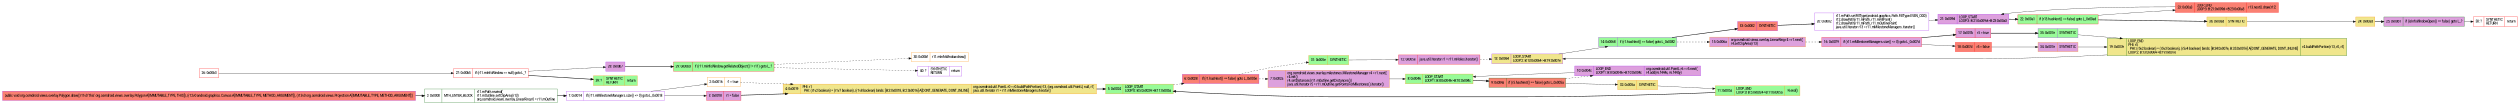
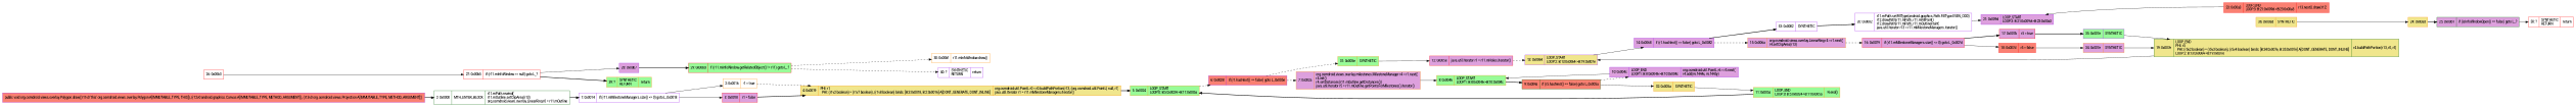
  digraph {
    fontname="Roboto Condensed"
    rankdir=LR
    node [color=darkorange fillcolor=plum fontname="Roboto Condensed" shape=record style=filled]
    edge [fontname="Roboto Condensed" style=solid]
    n1 [color=darkgreen fillcolor=white label="{0\:\ 0x0000|MTH_ENTER_BLOCK\l|r11.mPath.rewind()\lr11.mOutline.setClipArea(r13)\lorg.osmdroid.views.overlay.LinearRing r0 = r11.mOutline\l}"]
    n2 [color=purple fillcolor=white label="{1\:\ 0x0014|if (r11.mMilestoneManagers.size() \<= 0) goto L_0x0018\l}"]
    n3 [fillcolor=white label="{2\:\ 0x0016|r1 = true\l}"]
    n4 [color=red label="{3\:\ 0x0018|r1 = false\l}"]
    n5 [fillcolor=khaki label="{4\:\ 0x0019|PHI: r1 \l  PHI: (r1v2 boolean) = (r1v7 boolean), (r1v8 boolean) binds: [B:3:0x0018, B:2:0x0016] A[DONT_GENERATE, DONT_INLINE]\l|org.osmdroid.util.PointL r0 = r0.buildPathPortion(r13, (org.osmdroid.util.PointL) null, r1)\ljava.util.Iterator r1 = r11.mMilestoneManagers.iterator()\l}"]
    n6 [fillcolor=palegreen label="{5\:\ 0x0024|LOOP_START\lLOOP:0: B:5:0x0024\-\>B:11:0x005a\l}"]
    n7 [color=purple fillcolor=salmon label="{6\:\ 0x0028|if (r1.hasNext() == false) goto L_0x005e\l}"]
    n8 [label="{7\:\ 0x002a|org.osmdroid.views.overlay.milestones.MilestoneManager r4 = r1.next()\lr4.init()\lr4.setDistances(r11.mOutline.getDistances())\ljava.util.Iterator r5 = r11.mOutline.getPointsForMilestones().iterator()\l}"]
    n9 [fillcolor=palegreen label="{31\:\ 0x005e|SYNTHETIC\l}"]
    n10 [fillcolor=palegreen label="{8\:\ 0x0046|LOOP_START\lLOOP:1: B:8:0x0046\-\>B:10:0x004c\l}"]
    n11 [color=red label="{12\:\ 0x005e|java.util.Iterator r1 = r11.mHoles.iterator()\l}"]
    n12 [color=darkgreen fillcolor=salmon label="{9\:\ 0x004a|if (r5.hasNext() == false) goto L_0x005a\l}"]
    n13 [color=purple label="{10\:\ 0x004c|LOOP_END\lLOOP:1: B:8:0x0046\-\>B:10:0x004c\l|org.osmdroid.util.PointL r6 = r5.next()\lr4.add(r6.f444x, r6.f445y)\l}"]
    n14 [fillcolor=khaki label="{32\:\ 0x005a|SYNTHETIC\l}"]
    n15 [fillcolor=palegreen label="{11\:\ 0x005a|LOOP_END\lLOOP:0: B:5:0x0024\-\>B:11:0x005a\l|r4.end()\l}"]
    n16 [color=purple fillcolor=khaki label="{13\:\ 0x0064|LOOP_START\lLOOP:2: B:13:0x0064\-\>B:19:0x007e\l}"]
-   n17 [color=purple fillcolor=palegreen label="{14\:\ 0x0068|if (r1.hasNext() == false) goto L_0x0082\l}"]
+   n17 [color=purple label="{14\:\ 0x0068|if (r1.hasNext() == false) goto L_0x0082\l}"]
    n18 [label="{15\:\ 0x006a|org.osmdroid.views.overlay.LinearRing r4 = r1.next()\lr4.setClipArea(r13)\l}"]
-   n19 [color=purple fillcolor=salmon label="{33\:\ 0x0082|SYNTHETIC\l}"]
+   n19 [color=purple fillcolor=white label="{33\:\ 0x0082|SYNTHETIC\l}"]
    n20 [color=red label="{16\:\ 0x0079|if (r11.mMilestoneManagers.size() \<= 0) goto L_0x007d\l}"]
    n21 [color=purple fillcolor=white label="{20\:\ 0x0082|r11.mPath.setFillType(android.graphics.Path.FillType.EVEN_ODD)\lr12.drawPath(r11.mPath, r11.mFillPaint)\lr12.drawPath(r11.mPath, r11.mOutlinePaint)\ljava.util.Iterator r13 = r11.mMilestoneManagers.iterator()\l}"]
    n22 [color=red label="{17\:\ 0x007b|r5 = true\l}"]
    n23 [color=red fillcolor=salmon label="{18\:\ 0x007d|r5 = false\l}"]
    n24 [color=purple fillcolor=palegreen label="{35\:\ 0x007e|SYNTHETIC\l}"]
    n25 [label="{34\:\ 0x007e|SYNTHETIC\l}"]
    n26 [color=darkgreen fillcolor=khaki label="{19\:\ 0x007e|LOOP_END\lPHI: r5 \l  PHI: (r5v2 boolean) = (r5v3 boolean), (r5v4 boolean) binds: [B:34:0x007e, B:35:0x007e] A[DONT_GENERATE, DONT_INLINE]\lLOOP:2: B:13:0x0064\-\>B:19:0x007e\l|r4.buildPathPortion(r13, r0, r5)\l}"]
    n27 [color=purple label="{21\:\ 0x009d|LOOP_START\lLOOP:3: B:21:0x009d\-\>B:23:0x00a3\l}"]
-   n28 [color=red fillcolor=palegreen label="{22\:\ 0x00a1|if (r13.hasNext() == false) goto L_0x00ad\l}"]
    n29 [color=red fillcolor=salmon label="{23\:\ 0x00a3|LOOP_END\lLOOP:3: B:21:0x009d\-\>B:23:0x00a3\l|r13.next().draw(r12)\l}"]
    n30 [fillcolor=khaki label="{36\:\ 0x00ad|SYNTHETIC\l}"]
    n31 [fillcolor=khaki label="{24\:\ 0x00ad}"]
    n32 [color=darkgreen label="{25\:\ 0x00b1|if (isInfoWindowOpen() == false) goto L_?\l}"]
    n33 [color=red fillcolor=white label="{38\:\ ?|SYNTHETIC\lRETURN\l|return\l}"]
    n34 [color=red fillcolor=white label="{26\:\ 0x00b3}"]
    n35 [color=red fillcolor=white label="{27\:\ 0x00b5|if (r11.mInfoWindow == null) goto L_?\l}"]
    n36 [color=purple label="{28\:\ 0x00b7}"]
    n37 [fillcolor=palegreen label="{39\:\ ?|SYNTHETIC\lRETURN\l|return\l}"]
    n38 [color=red fillcolor=palegreen label="{29\:\ 0x00bd|if (r11.mInfoWindow.getRelatedObject() != r11) goto L_?\l}"]
    n39 [fillcolor=white label="{30\:\ 0x00bf|r11.mInfoWindow.draw()\l}"]
    n40 [color=purple fillcolor=white label="{40\:\ ?|SYNTHETIC\lRETURN\l|return\l}"]
    n41 [color=purple fillcolor=salmon label="{public void org.osmdroid.views.overlay.Polygon.draw((r11v0 'this' org.osmdroid.views.overlay.Polygon A[IMMUTABLE_TYPE, THIS]), (r12v0 android.graphics.Canvas A[IMMUTABLE_TYPE, METHOD_ARGUMENT]), (r13v0 org.osmdroid.views.Projection A[IMMUTABLE_TYPE, METHOD_ARGUMENT])) }"]
    n1 -> n2 [style=bold]
    n2 -> n3
    n2 -> n4
    n3 -> n5 [style=dashed]
    n4 -> n5 [style=bold]
    n5 -> n6 [style=bold]
    n6 -> n7 [style=dashed]
    n7 -> n8 [style=dashed]
    n7 -> n9 [style=dashed]
    n8 -> n10
    n9 -> n11
    n10 -> n12 [style=bold]
    n11 -> n16 [style=dashed]
    n12 -> n13 [style=dashed]
    n12 -> n14
    n13 -> n10
    n14 -> n15
    n15 -> n6 [style=bold]
    n16 -> n17
    n17 -> n18 [style=dashed]
    n17 -> n19 [style=bold]
    n18 -> n20 [style=dashed]
    n19 -> n21 [style=bold]
    n20 -> n22 [style=bold]
    n20 -> n23
    n21 -> n27
    n22 -> n24 [style=bold]
    n23 -> n25
    n24 -> n26
    n25 -> n26
    n26 -> n16
-   n27 -> n28 [style=bold]
-   n28 -> n29
-   n28 -> n30 [style=bold]
    n29 -> n27
    n30 -> n31
    n31 -> n32 [style=bold]
    n32 -> n33
    n34 -> n35
    n35 -> n36
    n35 -> n37 [style=bold]
    n36 -> n38 [style=bold]
    n38 -> n39 [style=dashed]
    n38 -> n40 [style=dashed]
    n41 -> n1 [style=bold]
  }
